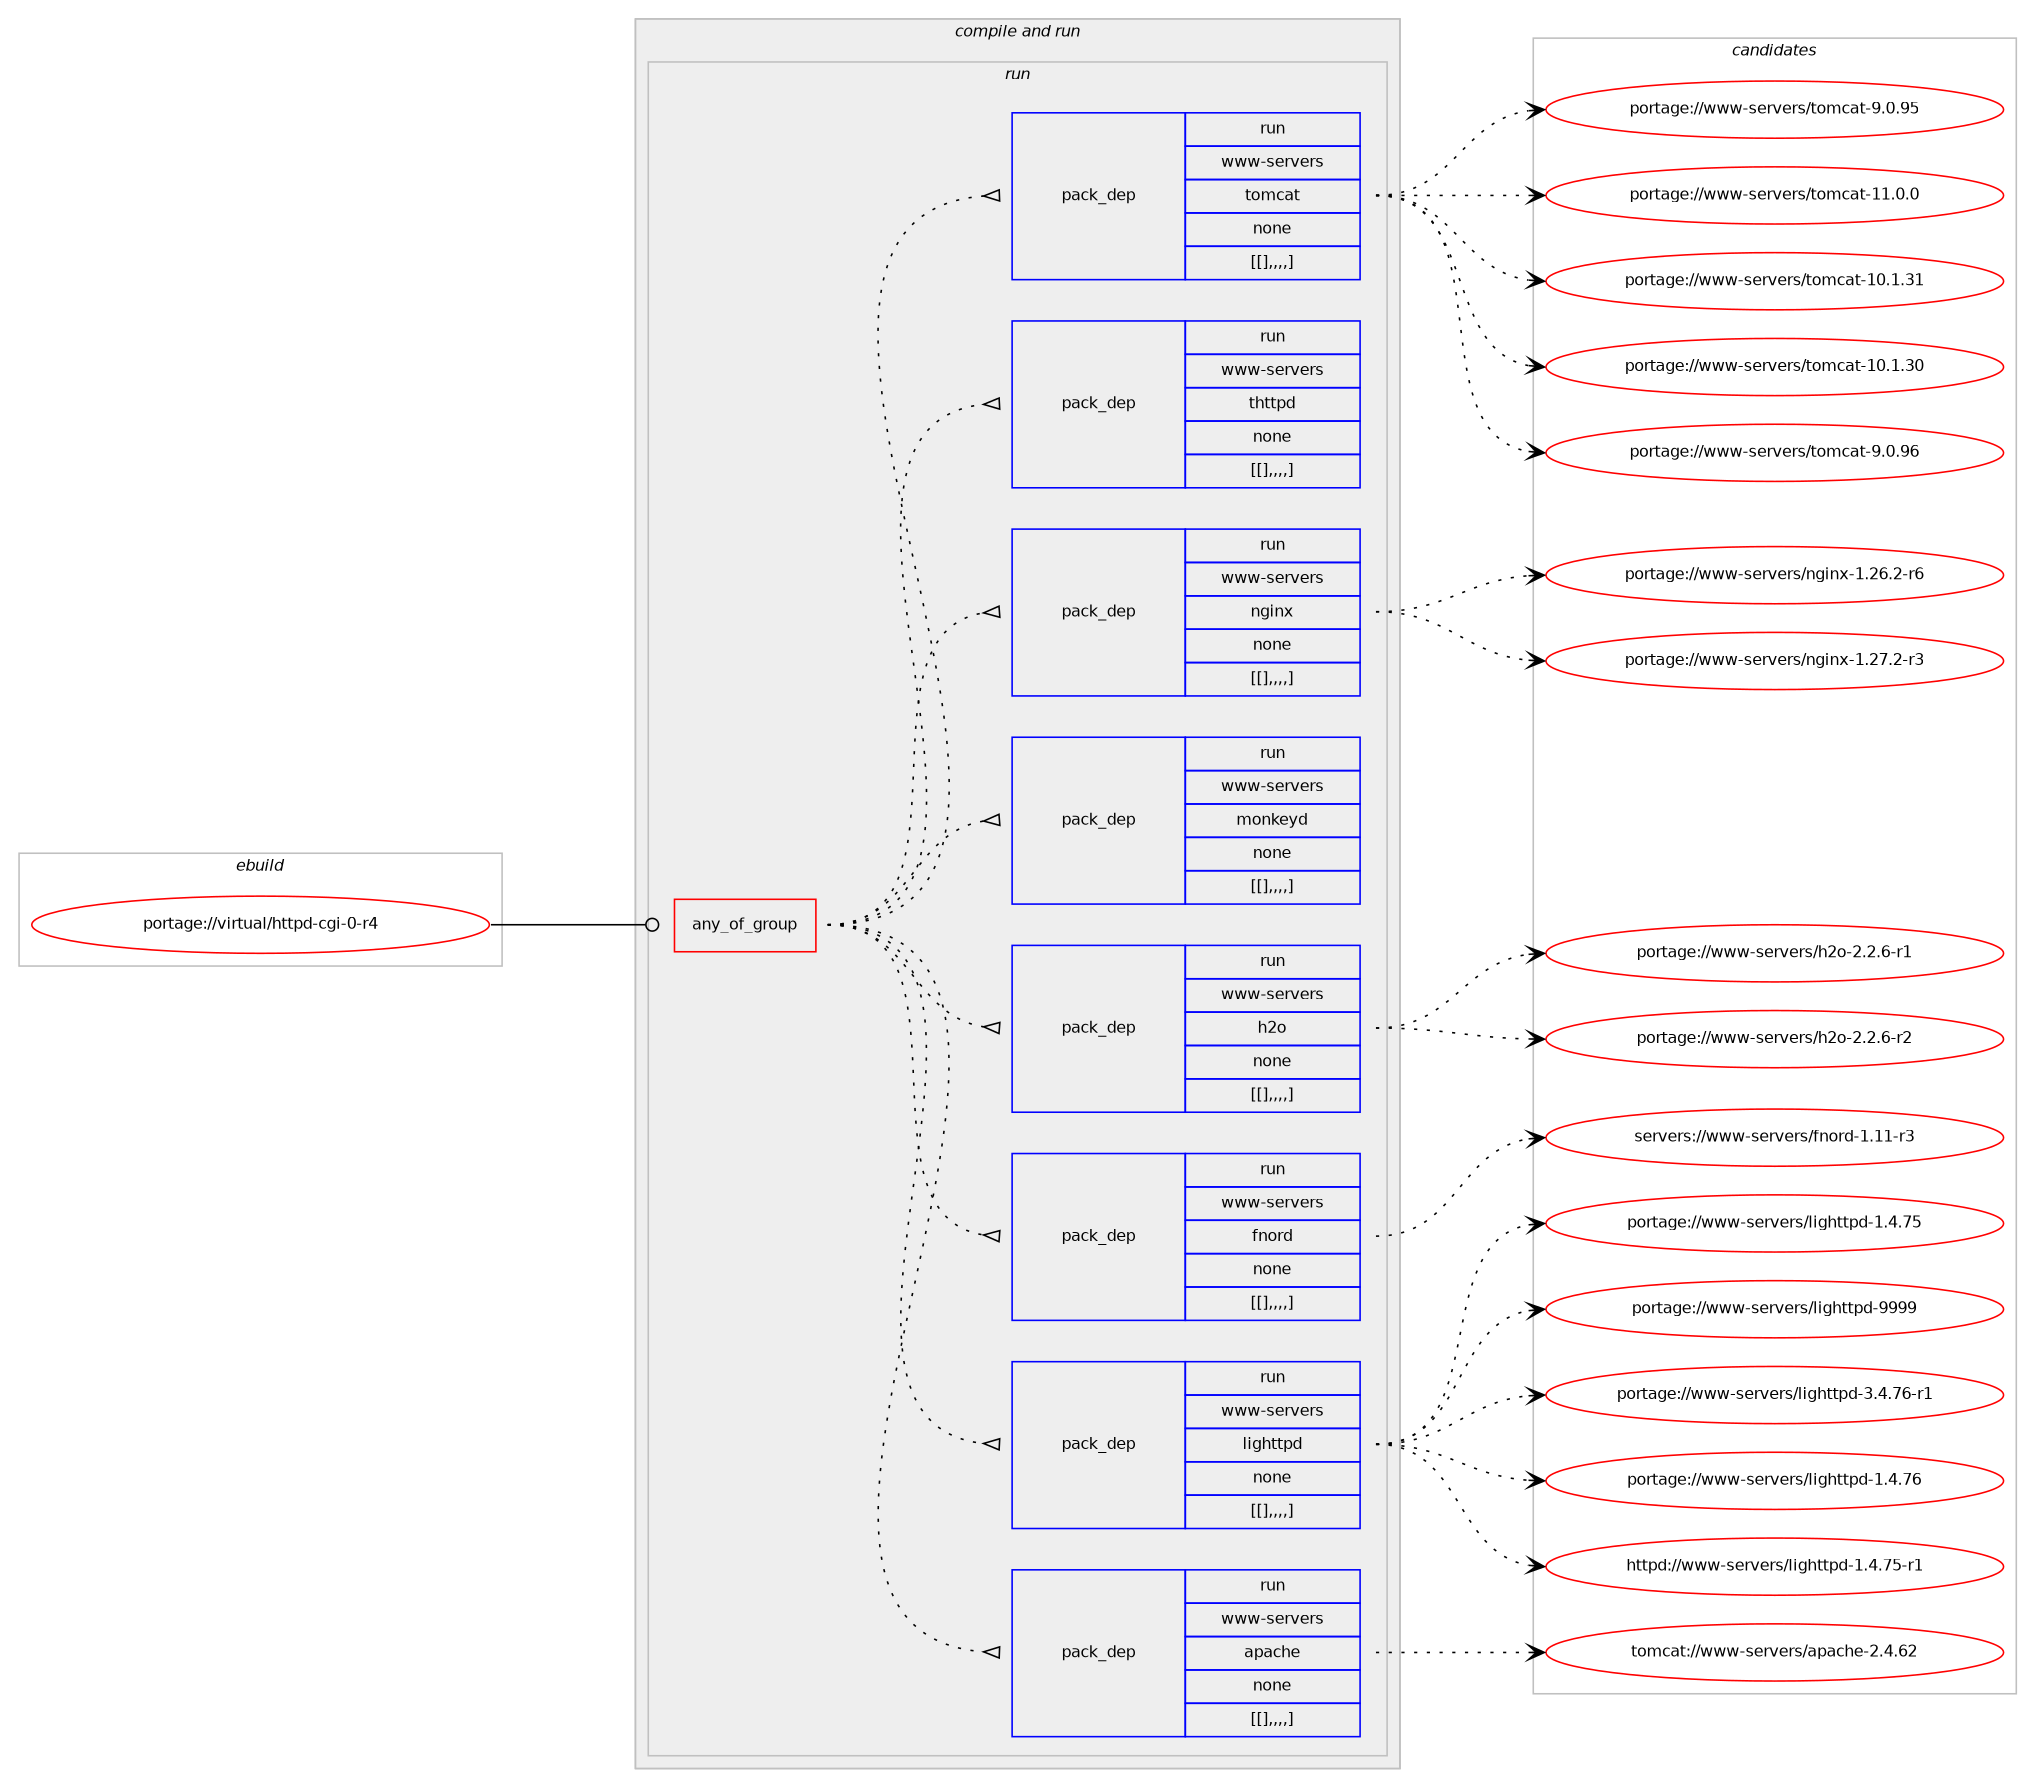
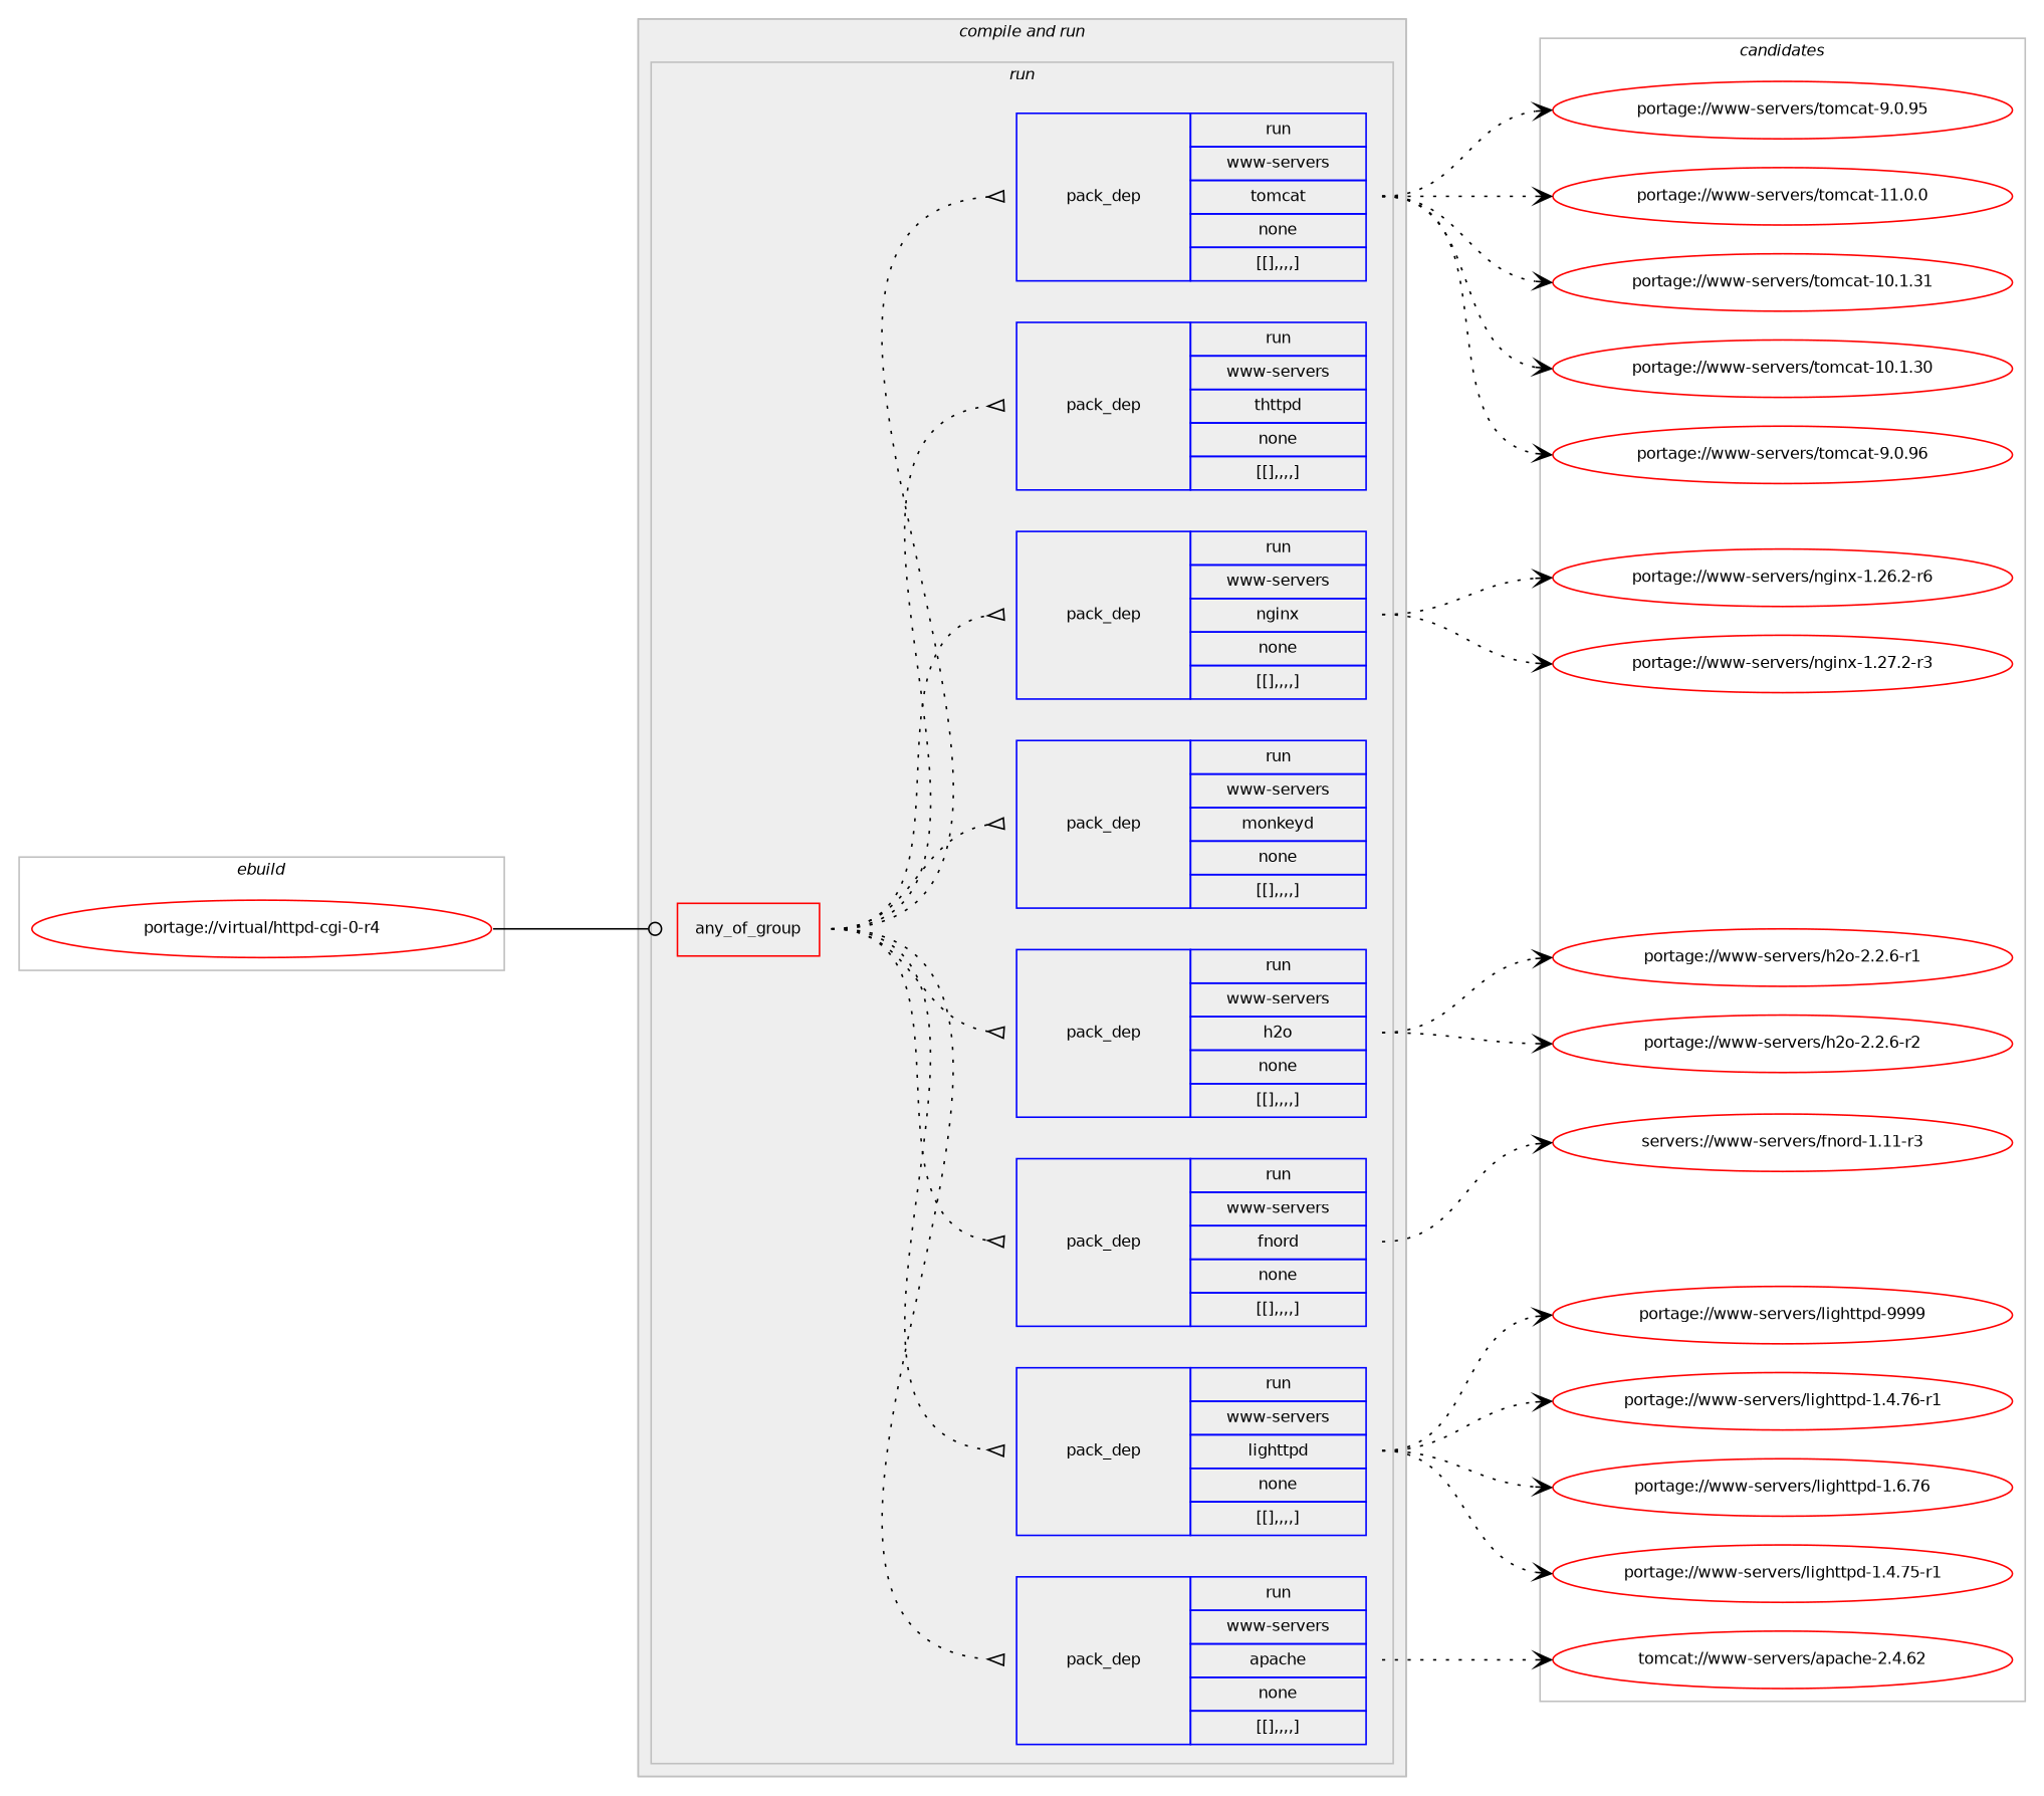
  digraph {
    compound=true
    concentrate=true
    fontname=Helvetica
    fontsize=10
    newrank=true
    rankdir=LR
    ranksep=1.5
    node [color=red fontname=Helvetica fontsize=10]
    edge [arrowhead=vee headport=w style=dotted tailport=e weight=100]
    n1 [label="portage://virtual/httpd-cgi-0-r4" width=4]
    n2 [color=blue label=<<TABLE BORDER="0" CELLBORDER="1" CELLSPACING="0" CELLPADDING="4" WIDTH="220"><TR><TD ROWSPAN="6" CELLPADDING="30">pack_dep</TD></TR><TR><TD WIDTH="110">run</TD></TR><TR><TD>www-servers</TD></TR><TR><TD>apache</TD></TR><TR><TD>none</TD></TR><TR><TD>[[],,,,]</TD></TR></TABLE>> shape=none]
    n3 [color=blue label=<<TABLE BORDER="0" CELLBORDER="1" CELLSPACING="0" CELLPADDING="4" WIDTH="220"><TR><TD ROWSPAN="6" CELLPADDING="30">pack_dep</TD></TR><TR><TD WIDTH="110">run</TD></TR><TR><TD>www-servers</TD></TR><TR><TD>lighttpd</TD></TR><TR><TD>none</TD></TR><TR><TD>[[],,,,]</TD></TR></TABLE>> shape=none]
    n4 [color=blue label=<<TABLE BORDER="0" CELLBORDER="1" CELLSPACING="0" CELLPADDING="4" WIDTH="220"><TR><TD ROWSPAN="6" CELLPADDING="30">pack_dep</TD></TR><TR><TD WIDTH="110">run</TD></TR><TR><TD>www-servers</TD></TR><TR><TD>fnord</TD></TR><TR><TD>none</TD></TR><TR><TD>[[],,,,]</TD></TR></TABLE>> shape=none]
    n5 [color=blue label=<<TABLE BORDER="0" CELLBORDER="1" CELLSPACING="0" CELLPADDING="4" WIDTH="220"><TR><TD ROWSPAN="6" CELLPADDING="30">pack_dep</TD></TR><TR><TD WIDTH="110">run</TD></TR><TR><TD>www-servers</TD></TR><TR><TD>h2o</TD></TR><TR><TD>none</TD></TR><TR><TD>[[],,,,]</TD></TR></TABLE>> shape=none]
    n6 [color=blue label=<<TABLE BORDER="0" CELLBORDER="1" CELLSPACING="0" CELLPADDING="4" WIDTH="220"><TR><TD ROWSPAN="6" CELLPADDING="30">pack_dep</TD></TR><TR><TD WIDTH="110">run</TD></TR><TR><TD>www-servers</TD></TR><TR><TD>monkeyd</TD></TR><TR><TD>none</TD></TR><TR><TD>[[],,,,]</TD></TR></TABLE>> shape=none]
    n7 [color=blue label=<<TABLE BORDER="0" CELLBORDER="1" CELLSPACING="0" CELLPADDING="4" WIDTH="220"><TR><TD ROWSPAN="6" CELLPADDING="30">pack_dep</TD></TR><TR><TD WIDTH="110">run</TD></TR><TR><TD>www-servers</TD></TR><TR><TD>nginx</TD></TR><TR><TD>none</TD></TR><TR><TD>[[],,,,]</TD></TR></TABLE>> shape=none]
    n8 [color=blue label=<<TABLE BORDER="0" CELLBORDER="1" CELLSPACING="0" CELLPADDING="4" WIDTH="220"><TR><TD ROWSPAN="6" CELLPADDING="30">pack_dep</TD></TR><TR><TD WIDTH="110">run</TD></TR><TR><TD>www-servers</TD></TR><TR><TD>thttpd</TD></TR><TR><TD>none</TD></TR><TR><TD>[[],,,,]</TD></TR></TABLE>> shape=none]
    n9 [color=blue label=<<TABLE BORDER="0" CELLBORDER="1" CELLSPACING="0" CELLPADDING="4" WIDTH="220"><TR><TD ROWSPAN="6" CELLPADDING="30">pack_dep</TD></TR><TR><TD WIDTH="110">run</TD></TR><TR><TD>www-servers</TD></TR><TR><TD>tomcat</TD></TR><TR><TD>none</TD></TR><TR><TD>[[],,,,]</TD></TR></TABLE>> shape=none]
    n10 [label=<<TABLE BORDER="0" CELLBORDER="1" CELLSPACING="0" CELLPADDING="4"><TR><TD CELLPADDING="10">any_of_group</TD></TR></TABLE>> shape=none]
    n11 [label="tomcat://www-servers/apache-2.4.62" width=4]
    n12 [label="portage://www-servers/lighttpd-9999" width=4]
-   n13 [label="portage://www-servers/lighttpd-3.4.76-r1" width=4]
-   n14 [label="portage://www-servers/lighttpd-1.4.76" width=4]
-   n15 [label="httpd://www-servers/lighttpd-1.4.75-r1" width=4]
-   n16 [label="portage://www-servers/lighttpd-1.4.75" width=4]
+   n13 [label="portage://www-servers/lighttpd-1.4.76-r1" width=4]
+   n14 [label="portage://www-servers/lighttpd-1.6.76" width=4]
+   n15 [label="portage://www-servers/lighttpd-1.4.75-r1" width=4]
    n17 [label="servers://www-servers/fnord-1.11-r3" width=4]
    n18 [label="portage://www-servers/h2o-2.2.6-r2" width=4]
    n19 [label="portage://www-servers/h2o-2.2.6-r1" width=4]
    n20 [label="portage://www-servers/nginx-1.27.2-r3" width=4]
    n21 [label="portage://www-servers/nginx-1.26.2-r6" width=4]
    n22 [label="portage://www-servers/tomcat-11.0.0" width=4]
    n23 [label="portage://www-servers/tomcat-10.1.31" width=4]
    n24 [label="portage://www-servers/tomcat-10.1.30" width=4]
    n25 [label="portage://www-servers/tomcat-9.0.96" width=4]
    n26 [label="portage://www-servers/tomcat-9.0.95" width=4]
    subgraph cluster_1 {
      color=gray
      label=<<i>ebuild</i>>
      n1
    }
    subgraph cluster_2 {
      color=gray
      label=<<i>dependencies</i>>
      subgraph cluster_3 {
        color=gray
        fillcolor="#eeeeee"
        label=<<i>compile</i>>
        style=filled
      }
      subgraph cluster_4 {
        color=gray
        fillcolor="#eeeeee"
        label=<<i>compile and run</i>>
        style=filled
      }
      subgraph cluster_5 {
        color=gray
        fillcolor="#eeeeee"
        label=<<i>run</i>>
        style=filled
        subgraph sub_6 {
          color=gray
          fillcolor="#eeeeee"
          label=<<i>run</i>>
          style=filled
          n10
          subgraph sub_7 {
            color=gray
            fillcolor="#eeeeee"
            label=<<i>run</i>>
            style=filled
            n2
          }
          subgraph sub_8 {
            color=gray
            fillcolor="#eeeeee"
            label=<<i>run</i>>
            style=filled
            n3
          }
          subgraph sub_9 {
            color=gray
            fillcolor="#eeeeee"
            label=<<i>run</i>>
            style=filled
            n4
          }
          subgraph sub_10 {
            color=gray
            fillcolor="#eeeeee"
            label=<<i>run</i>>
            style=filled
            n5
          }
          subgraph sub_11 {
            color=gray
            fillcolor="#eeeeee"
            label=<<i>run</i>>
            style=filled
            n6
          }
          subgraph sub_12 {
            color=gray
            fillcolor="#eeeeee"
            label=<<i>run</i>>
            style=filled
            n7
          }
          subgraph sub_13 {
            color=gray
            fillcolor="#eeeeee"
            label=<<i>run</i>>
            style=filled
            n8
          }
          subgraph sub_14 {
            color=gray
            fillcolor="#eeeeee"
            label=<<i>run</i>>
            style=filled
            n9
          }
        }
      }
    }
    subgraph cluster_15 {
      color=gray
      label=<<i>candidates</i>>
      rank=same
      subgraph sub_16 {
        color=black
        label=<<i>candidates</i>>
        nodesep=1
        rank=same
        n11
      }
      subgraph sub_17 {
        color=black
        label=<<i>candidates</i>>
        nodesep=1
        rank=same
        n12
        n13
        n14
        n15
-       n16
      }
      subgraph sub_18 {
        color=black
        label=<<i>candidates</i>>
        nodesep=1
        rank=same
        n17
      }
      subgraph sub_19 {
        color=black
        label=<<i>candidates</i>>
        nodesep=1
        rank=same
        n18
        n19
      }
      subgraph sub_20 {
        color=black
        label=<<i>candidates</i>>
        nodesep=1
        rank=same
      }
      subgraph sub_21 {
        color=black
        label=<<i>candidates</i>>
        nodesep=1
        rank=same
        n20
        n21
      }
      subgraph sub_22 {
        color=black
        label=<<i>candidates</i>>
        nodesep=1
        rank=same
      }
      subgraph sub_23 {
        color=black
        label=<<i>candidates</i>>
        nodesep=1
        rank=same
        n22
        n23
        n24
        n25
        n26
      }
    }
    n1 -> n10 [arrowhead=odot style=solid weight=20]
    n2 -> n11
    n3 -> n12
    n3 -> n13
    n3 -> n14
    n3 -> n15
-   n3 -> n16
    n4 -> n17
    n5 -> n18
    n5 -> n19
    n7 -> n20
    n7 -> n21
    n9 -> n22
    n9 -> n23
    n9 -> n24
    n9 -> n25
    n9 -> n26
    n10 -> n2 [arrowhead=oinv weight=20]
    n10 -> n3 [arrowhead=oinv weight=20]
    n10 -> n4 [arrowhead=oinv weight=20]
    n10 -> n5 [arrowhead=oinv weight=20]
    n10 -> n6 [arrowhead=oinv weight=20]
    n10 -> n7 [arrowhead=oinv weight=20]
    n10 -> n8 [arrowhead=oinv weight=20]
    n10 -> n9 [arrowhead=oinv weight=20]
  }
